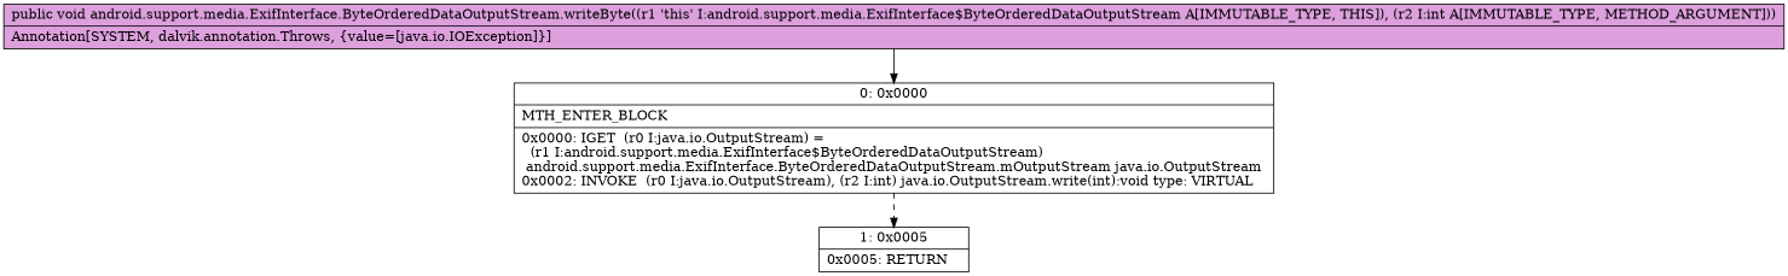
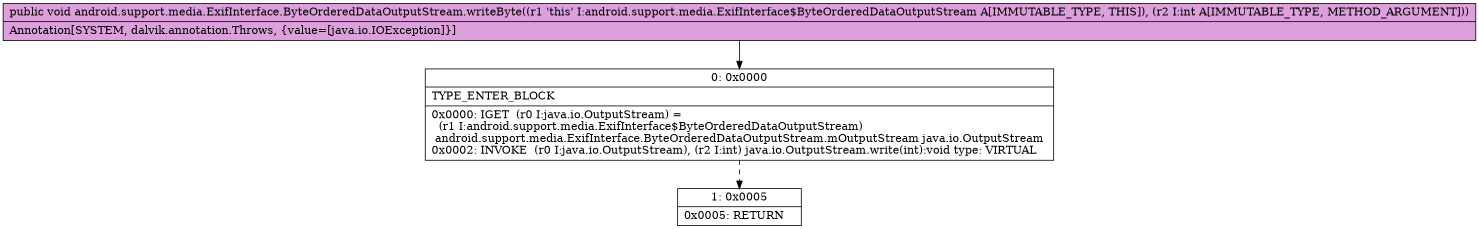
  digraph {
    node [shape=record style=filled fillcolor=white]
-   n1 [label="{0\:\ 0x0000|MTH_ENTER_BLOCK\l|0x0000: IGET  (r0 I:java.io.OutputStream) = \l  (r1 I:android.support.media.ExifInterface$ByteOrderedDataOutputStream)\l android.support.media.ExifInterface.ByteOrderedDataOutputStream.mOutputStream java.io.OutputStream \l0x0002: INVOKE  (r0 I:java.io.OutputStream), (r2 I:int) java.io.OutputStream.write(int):void type: VIRTUAL \l}"]
+   n1 [label="{0\:\ 0x0000|TYPE_ENTER_BLOCK\l|0x0000: IGET  (r0 I:java.io.OutputStream) = \l  (r1 I:android.support.media.ExifInterface$ByteOrderedDataOutputStream)\l android.support.media.ExifInterface.ByteOrderedDataOutputStream.mOutputStream java.io.OutputStream \l0x0002: INVOKE  (r0 I:java.io.OutputStream), (r2 I:int) java.io.OutputStream.write(int):void type: VIRTUAL \l}"]
    n2 [label="{1\:\ 0x0005|0x0005: RETURN   \l}"]
    n3 [label="{public void android.support.media.ExifInterface.ByteOrderedDataOutputStream.writeByte((r1 'this' I:android.support.media.ExifInterface$ByteOrderedDataOutputStream A[IMMUTABLE_TYPE, THIS]), (r2 I:int A[IMMUTABLE_TYPE, METHOD_ARGUMENT]))  | Annotation[SYSTEM, dalvik.annotation.Throws, \{value=[java.io.IOException]\}]\l}" fillcolor=plum]
    n1 -> n2 [style=dashed]
    n3 -> n1 [style=solid]
  }
